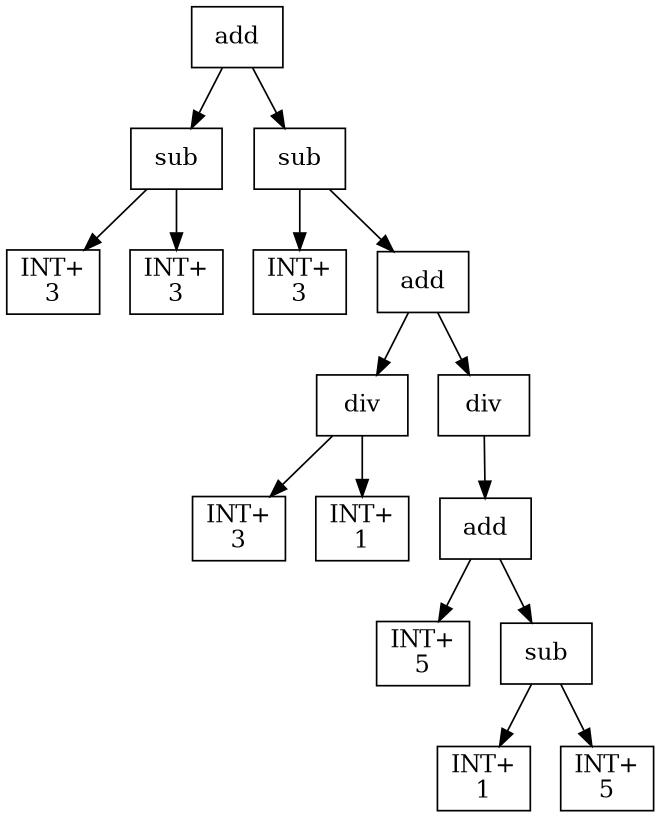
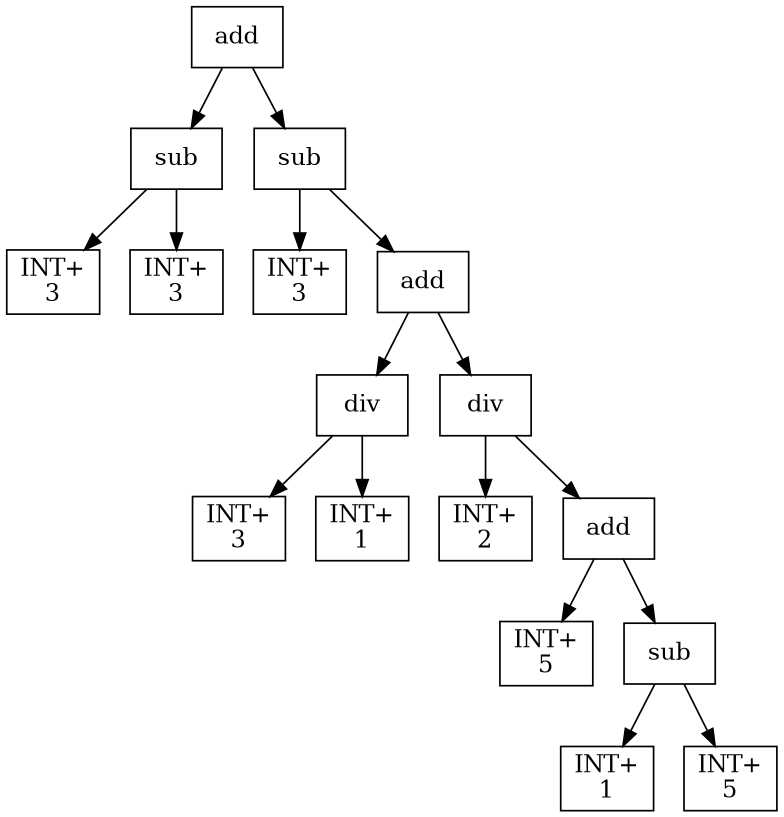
  digraph {
    fontname="DejaVu Serif"
    node [shape=box fontname="DejaVu Serif"]
    edge [fontname="DejaVu Serif"]
    n1 [label=add]
    n2 [label=sub]
    n3 [label=sub]
    n4 [label="INT+\n3"]
    n5 [label="INT+\n3"]
    n6 [label="INT+\n3"]
    n7 [label=add]
    n8 [label=div]
    n9 [label=div]
    n10 [label="INT+\n3"]
    n11 [label="INT+\n1"]
+   n12 [label="INT+\n2"]
    n13 [label=add]
    n14 [label="INT+\n5"]
    n15 [label=sub]
    n16 [label="INT+\n1"]
    n17 [label="INT+\n5"]
    n1 -> n2
    n1 -> n3
    n2 -> n4
    n2 -> n5
    n3 -> n6
    n3 -> n7
    n7 -> n8
    n7 -> n9
    n8 -> n10
    n8 -> n11
+   n9 -> n12
    n9 -> n13
    n13 -> n14
    n13 -> n15
    n15 -> n16
    n15 -> n17
  }
